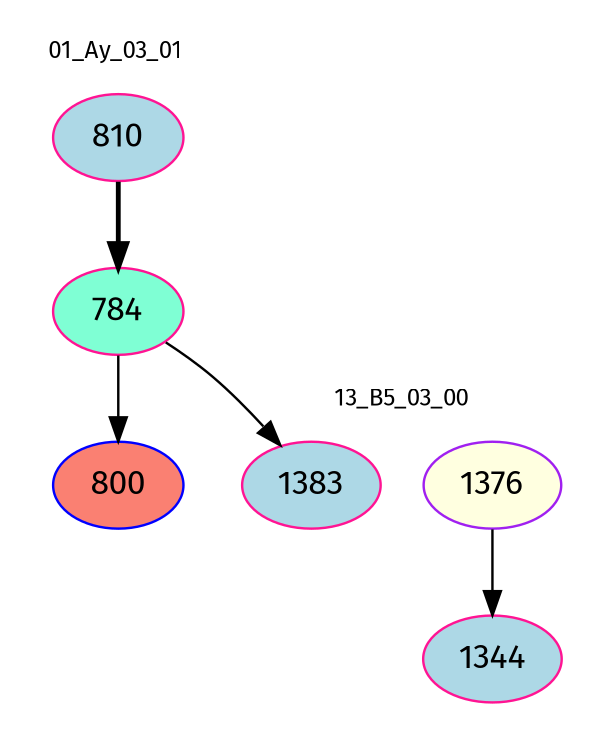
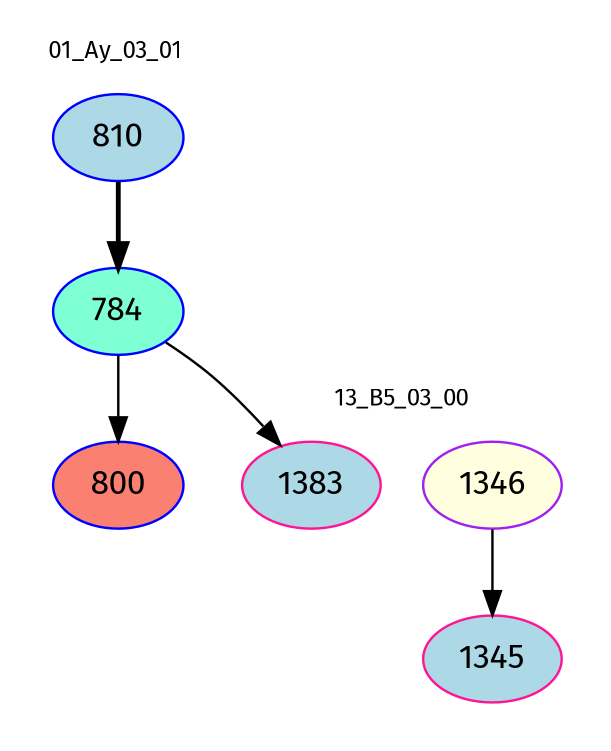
  digraph {
    fontname="Fira Sans"
    node [color=deeppink fillcolor=lightblue fontname="Fira Sans" style=filled]
    edge [color=black fontname="Fira Sans" style=solid]
-   n1 [label=810]
-   n2 [fillcolor=aquamarine label=784]
+   n1 [color=blue label=810]
+   n2 [color=blue fillcolor=aquamarine label=784]
    n3 [color=blue fillcolor=salmon label=800]
-   n4 [color=purple fillcolor=lightyellow label=1376]
-   n5 [label=1344]
+   n4 [color=purple fillcolor=lightyellow label=1346]
+   n5 [label=1345]
    n6 [label=1383]
    subgraph cluster_1 {
      color=white
      fontsize=10
      label="01_Ay_03_01"
      n1
      n2
      n3
    }
    subgraph cluster_2 {
      color=white
      fontsize=10
      label="13_B5_03_00"
      n4
      n5
      n6
    }
    n1 -> n2 [style=bold]
    n2 -> n3
    n2 -> n6
    n4 -> n5
  }
